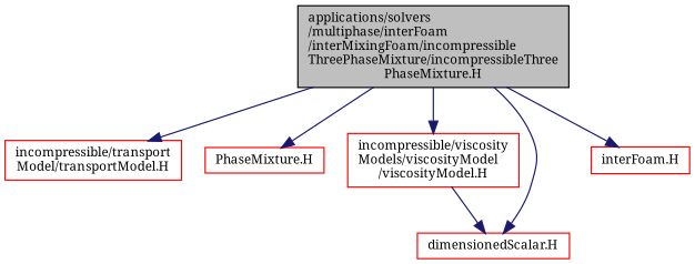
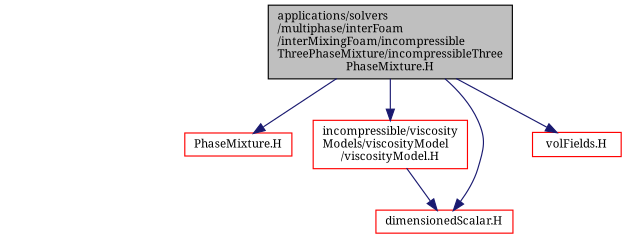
  digraph {
    fontname="Noto Serif"
    node [color=red fontname="Noto Serif" fontsize=10 shape=record]
    edge [color=midnightblue fontname="Noto Serif" fontsize=10 labelfontname=Helvetica labelfontsize=10 style=solid]
    n1 [color=black fillcolor=grey75 fontcolor=black height=0.2 label="applications/solvers\l/multiphase/interFoam\l/interMixingFoam/incompressible\lThreePhaseMixture/incompressibleThree\lPhaseMixture.H" style=filled width=0.4]
-   n2 [height=0.2 label="incompressible/transport\lModel/transportModel.H" width=0.4]
    n3 [height=0.2 label="PhaseMixture.H" width=0.4]
    n4 [height=0.2 label="incompressible/viscosity\lModels/viscosityModel\l/viscosityModel.H" width=0.4]
    n5 [height=0.2 label="dimensionedScalar.H" width=0.4]
-   n6 [height=0.2 label="interFoam.H" width=0.4]
-   n1 -> n2
+   n6 [height=0.2 label="volFields.H" width=0.4]
    n1 -> n3
    n1 -> n4
    n1 -> n5
    n1 -> n6
    n4 -> n5
  }
